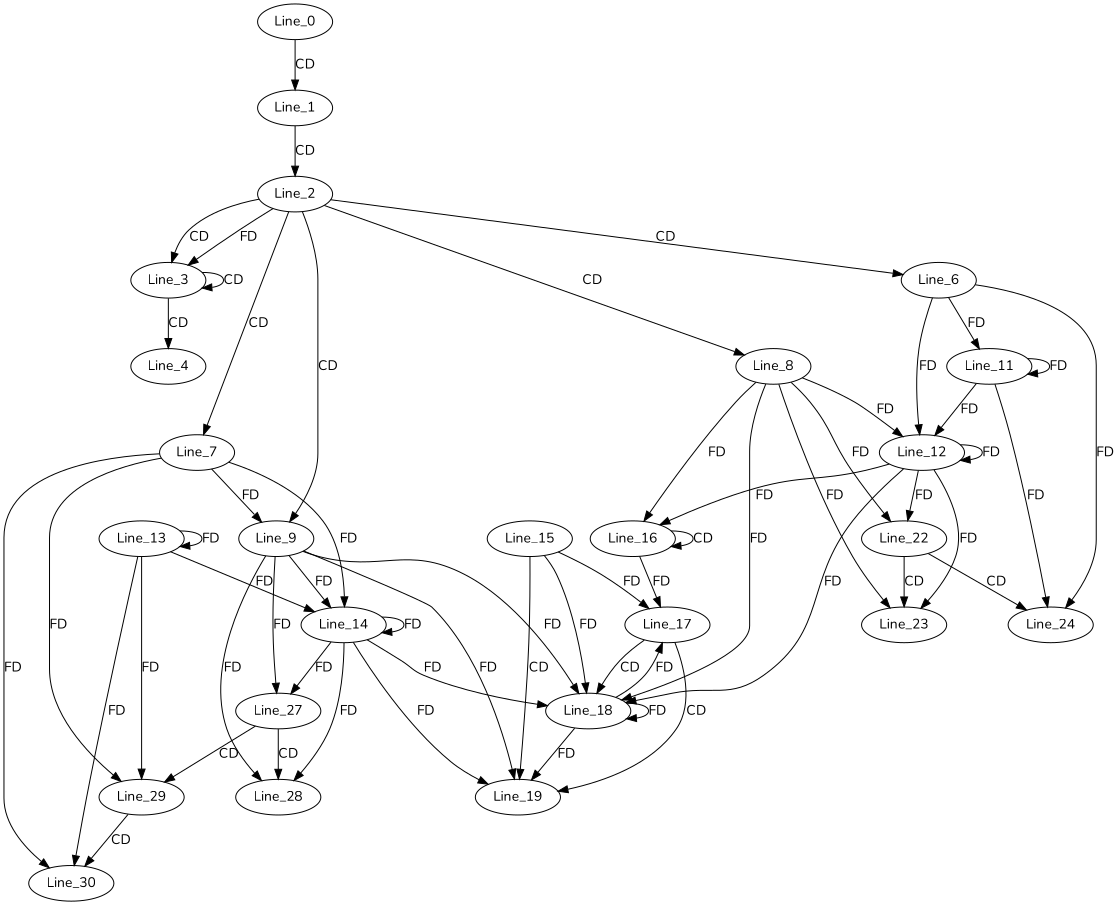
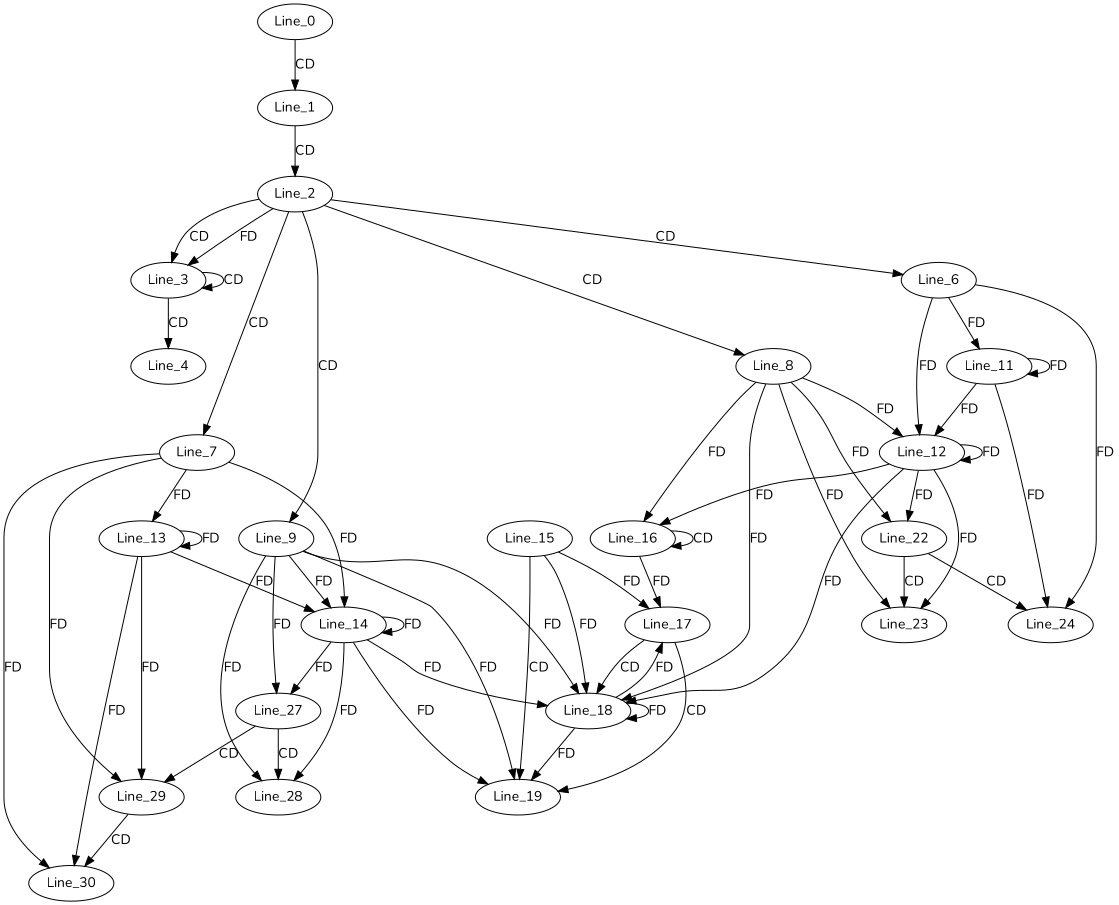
  digraph {
    fontname=Nunito
    node [fontname=Nunito]
    edge [fontname=Nunito]
    Line_0
    Line_1
    Line_2
    Line_3
    Line_6
    Line_7
    Line_8
    Line_9
    Line_4
    Line_11
    Line_12
    Line_24
    Line_13
    Line_14
    Line_29
    Line_30
    Line_16
    Line_18
    Line_22
    Line_23
    Line_19
    Line_27
    Line_28
    Line_17
    Line_15
    Line_0 -> Line_1 [label=CD]
    Line_1 -> Line_2 [label=CD]
    Line_2 -> Line_3 [label=CD]
    Line_2 -> Line_3 [label=FD]
    Line_2 -> Line_6 [label=CD]
    Line_2 -> Line_7 [label=CD]
    Line_2 -> Line_8 [label=CD]
    Line_2 -> Line_9 [label=CD]
    Line_3 -> Line_3 [label=CD]
    Line_3 -> Line_4 [label=CD]
    Line_6 -> Line_11 [label=FD]
    Line_6 -> Line_12 [label=FD]
    Line_6 -> Line_24 [label=FD]
-   Line_7 -> Line_9 [label=FD]
+   Line_7 -> Line_13 [label=FD]
    Line_7 -> Line_14 [label=FD]
    Line_7 -> Line_29 [label=FD]
    Line_7 -> Line_30 [label=FD]
    Line_8 -> Line_12 [label=FD]
    Line_8 -> Line_16 [label=FD]
    Line_8 -> Line_18 [label=FD]
    Line_8 -> Line_22 [label=FD]
    Line_8 -> Line_23 [label=FD]
    Line_9 -> Line_14 [label=FD]
    Line_9 -> Line_18 [label=FD]
    Line_9 -> Line_19 [label=FD]
    Line_9 -> Line_27 [label=FD]
    Line_9 -> Line_28 [label=FD]
    Line_11 -> Line_11 [label=FD]
    Line_11 -> Line_12 [label=FD]
    Line_11 -> Line_24 [label=FD]
    Line_12 -> Line_12 [label=FD]
    Line_12 -> Line_16 [label=FD]
    Line_12 -> Line_18 [label=FD]
    Line_12 -> Line_22 [label=FD]
    Line_12 -> Line_23 [label=FD]
    Line_13 -> Line_13 [label=FD]
    Line_13 -> Line_14 [label=FD]
    Line_13 -> Line_29 [label=FD]
    Line_13 -> Line_30 [label=FD]
    Line_14 -> Line_14 [label=FD]
    Line_14 -> Line_18 [label=FD]
    Line_14 -> Line_19 [label=FD]
    Line_14 -> Line_27 [label=FD]
    Line_14 -> Line_28 [label=FD]
    Line_29 -> Line_30 [label=CD]
    Line_16 -> Line_16 [label=CD]
    Line_16 -> Line_17 [label=FD]
    Line_18 -> Line_18 [label=FD]
    Line_18 -> Line_19 [label=FD]
    Line_18 -> Line_17 [label=FD]
    Line_22 -> Line_24 [label=CD]
    Line_22 -> Line_23 [label=CD]
    Line_27 -> Line_29 [label=CD]
    Line_27 -> Line_28 [label=CD]
    Line_17 -> Line_18 [label=CD]
    Line_17 -> Line_19 [label=CD]
    Line_15 -> Line_18 [label=FD]
    Line_15 -> Line_19 [label=CD]
    Line_15 -> Line_17 [label=FD]
  }
